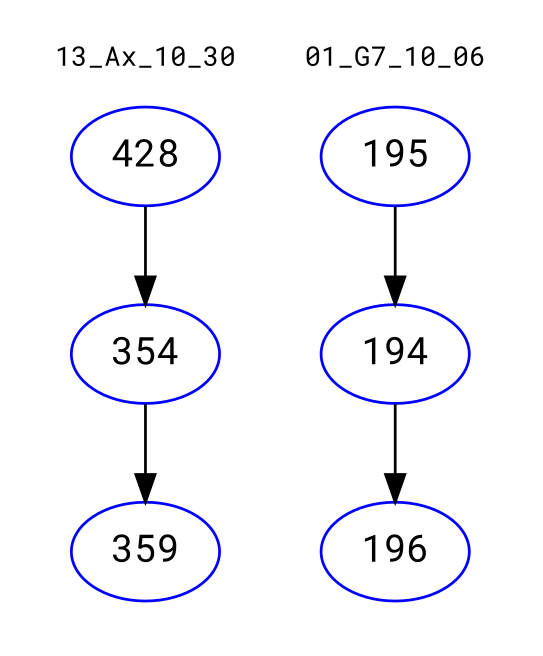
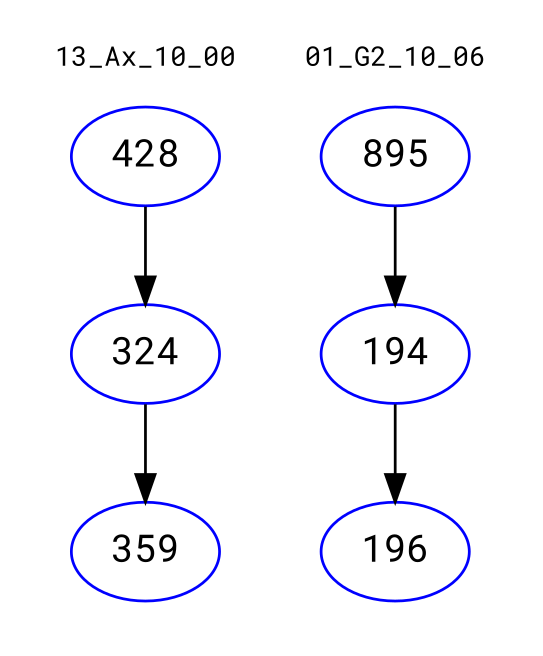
  digraph {
    fontname="Roboto Mono"
    node [color=blue fontname="Roboto Mono"]
    edge [color=black fontname="Roboto Mono"]
-   n1 [label=354]
+   n1 [label=324]
    n2 [label=359]
    n3 [label=428]
    n4 [label=194]
    n5 [label=196]
-   n6 [label=195]
+   n6 [label=895]
    subgraph cluster_1 {
      color=white
      fontsize=10
-     label="13_Ax_10_30"
+     label="13_Ax_10_00"
      n1
      n2
      n3
    }
    subgraph cluster_2 {
      color=white
      fontsize=10
-     label="01_G7_10_06"
+     label="01_G2_10_06"
      n4
      n5
      n6
    }
    n1 -> n2
    n3 -> n1
    n4 -> n5
    n6 -> n4
  }
